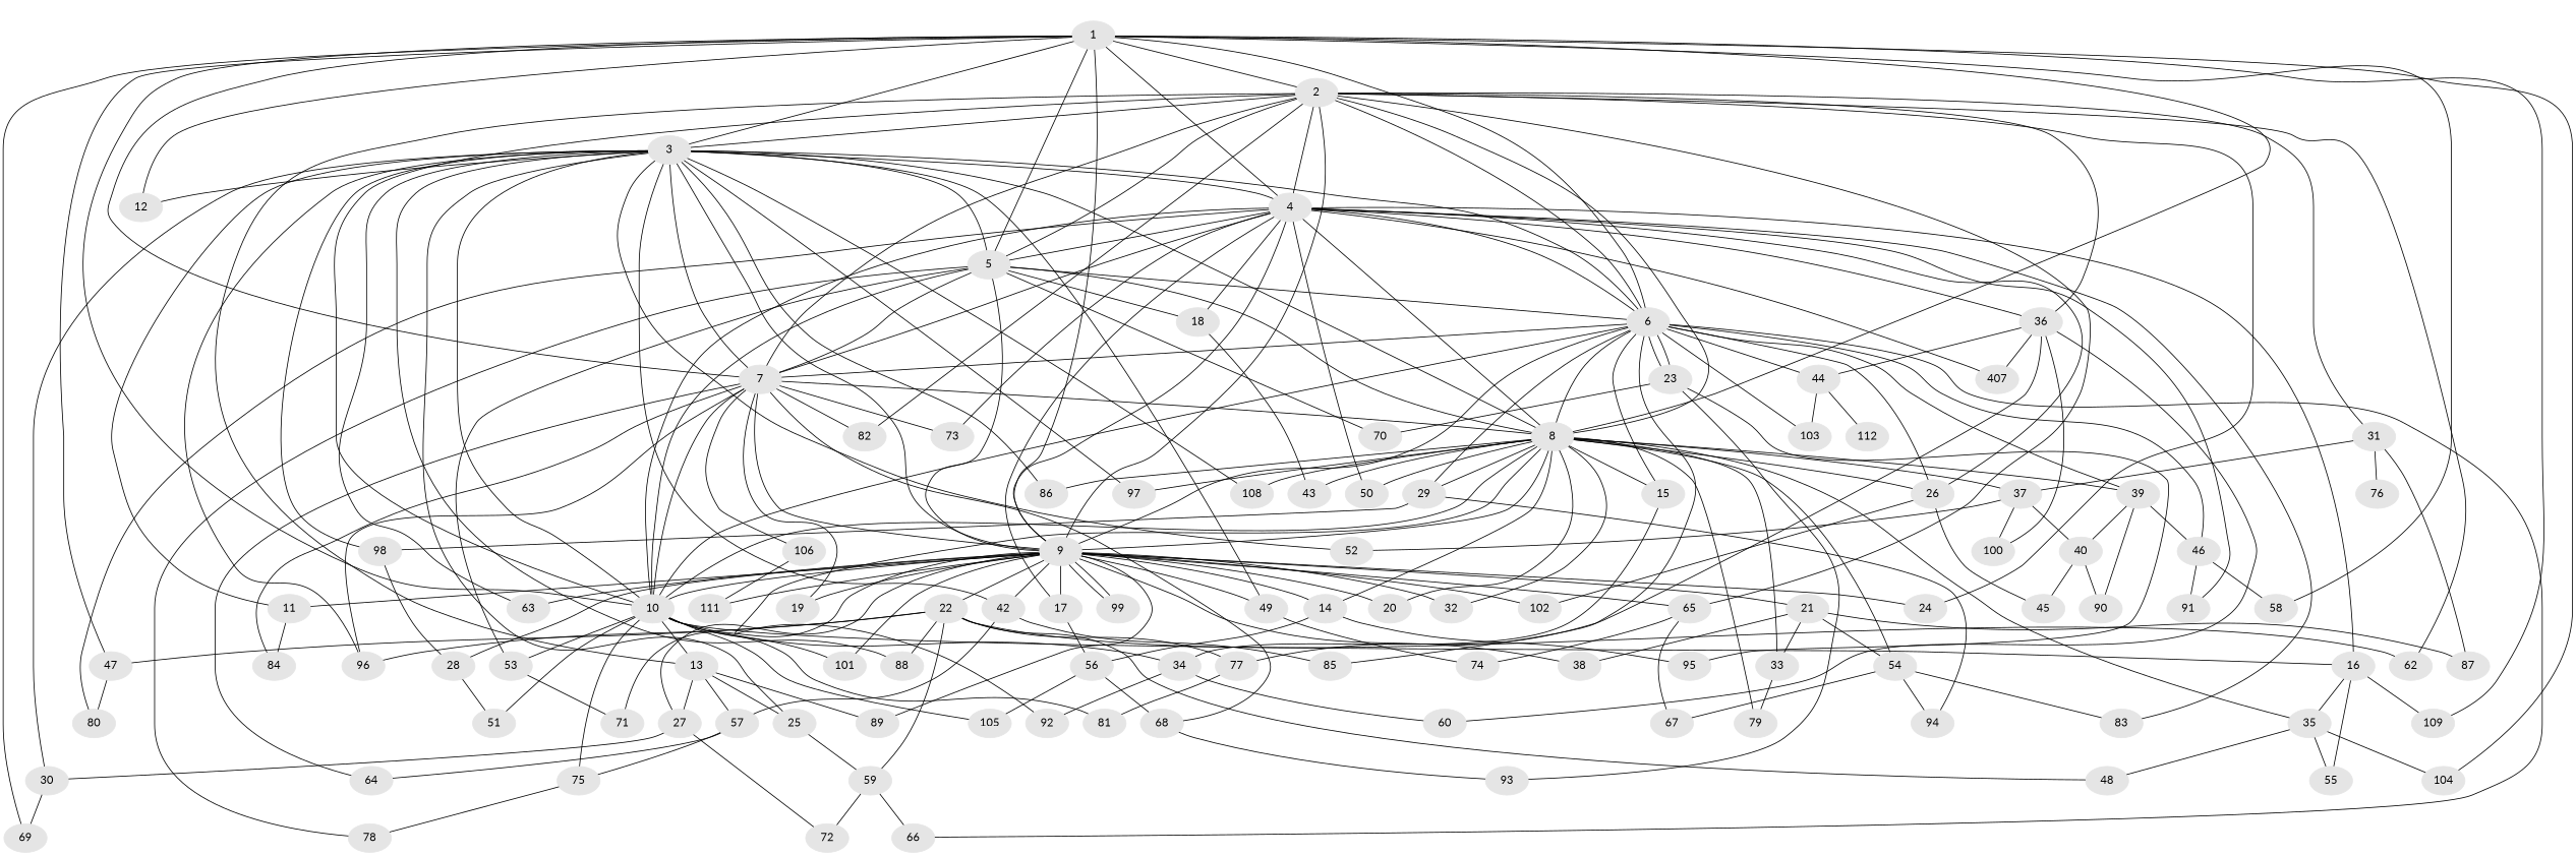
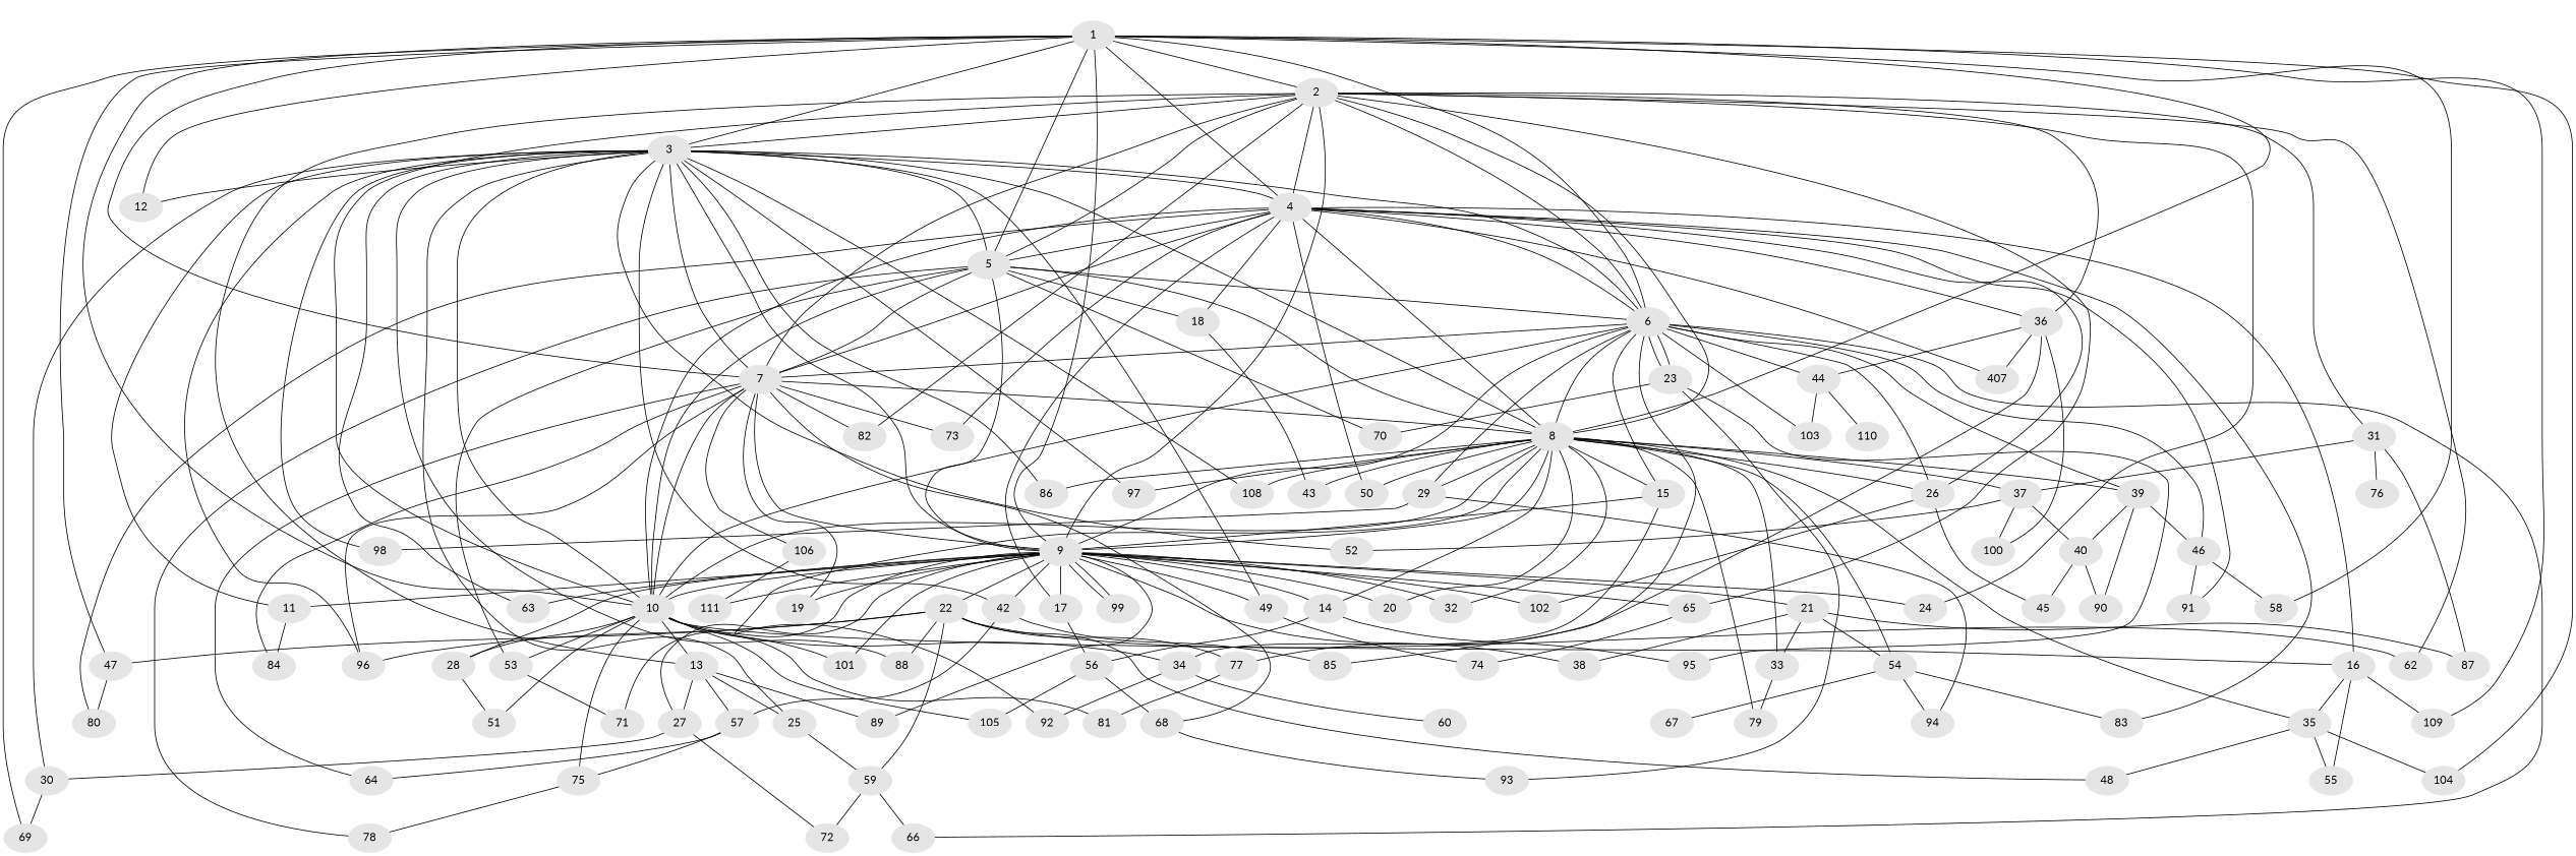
  graph {
    fontname=Lato
    node [color=gray90 fontname=Lato style=filled]
    edge [fontname=Lato]
    1
    2
    3
    4
    5
    6
    7
    8
    9
    10
    12
    47
    58
    69
    104
    109
    13
    24
    31
    36
    62
    65
    82
    11
    25
    30
    42
    49
    52
    63
    86
    88
    97
    98
    108
    96
    16
    17
    18
    26
    50
    73
    80
    83
    91
    n46 [label=407]
    53
    70
    78
    15
    23
    29
    39
    44
    46
    66
    85
    103
    19
    64
    68
    84
    106
    14
    20
    32
    33
    35
    37
    43
    54
    79
    92
    22
    21
    27
    28
    38
    71
    89
    99
    101
    102
    111
    34
    51
    75
    81
    105
    57
    76
    87
    77
    60
    100
    74
    67
    48
    59
    55
    56
    45
    95
    93
    94
    40
    90
-   110 [label=112]
+   110
    72
    1 -- 2
    1 -- 3
    1 -- 4
    1 -- 5
    1 -- 6
    1 -- 7
    1 -- 8
    1 -- 9
    1 -- 10
    1 -- 12
    1 -- 47
    1 -- 58
    1 -- 69
    1 -- 104
    1 -- 109
    2 -- 3
    2 -- 4
    2 -- 5
    2 -- 6
    2 -- 7
    2 -- 8
    2 -- 9
    2 -- 10
    2 -- 13
    2 -- 24
    2 -- 31
    2 -- 36
    2 -- 62
    2 -- 65
    2 -- 82
    3 -- 4
    3 -- 5
    3 -- 6
    3 -- 7
    3 -- 8
    3 -- 9
    3 -- 10
    3 -- 12
    3 -- 11
    3 -- 25
    3 -- 30
    3 -- 42
    3 -- 49
    3 -- 52
    3 -- 63
    3 -- 86
    3 -- 88
    3 -- 97
    3 -- 98
    3 -- 108
    3 -- 96
    4 -- 5
    4 -- 6
    4 -- 7
    4 -- 8
-   4 -- 9
+   15 -- 9
    4 -- 10
    4 -- 36
    4 -- 16
    4 -- 17
    4 -- 18
    4 -- 26
    4 -- 50
    4 -- 73
    4 -- 80
    4 -- 83
    4 -- 91
    4 -- n46
    5 -- 6
    5 -- 7
    5 -- 8
    5 -- 9
    5 -- 10
    5 -- 18
    5 -- 53
    5 -- 70
    5 -- 78
    6 -- 7
    6 -- 8
    6 -- 9
    6 -- 10
    6 -- 26
    6 -- 15
    6 -- 23
    6 -- 23
    6 -- 29
    6 -- 39
    6 -- 44
    6 -- 46
    6 -- 66
    6 -- 85
    6 -- 103
    7 -- 8
    7 -- 9
    7 -- 10
    7 -- 82
    7 -- 96
    7 -- 73
    7 -- 19
    7 -- 64
    7 -- 68
    7 -- 84
    7 -- 106
    8 -- 9
    8 -- 10
    8 -- 86
    8 -- 97
    8 -- 108
    8 -- 26
    8 -- 50
    8 -- 15
    8 -- 29
    8 -- 39
    8 -- 14
    8 -- 20
    8 -- 32
    8 -- 33
    8 -- 35
    8 -- 37
    8 -- 43
    8 -- 54
    8 -- 79
    8 -- 92
    9 -- 10
    9 -- 24
    9 -- 65
    9 -- 11
    9 -- 42
    9 -- 49
    9 -- 63
    9 -- 17
    9 -- 19
    9 -- 14
    9 -- 20
    9 -- 32
    9 -- 22
    9 -- 21
    9 -- 27
    9 -- 28
    9 -- 38
    9 -- 71
    9 -- 89
    9 -- 99
    9 -- 99
    9 -- 101
    9 -- 102
    9 -- 111
    10 -- 13
    10 -- 16
    10 -- 53
-   98 -- 28
+   10 -- 28
    10 -- 101
    10 -- 34
    10 -- 51
    10 -- 75
    10 -- 81
    10 -- 105
    47 -- 80
    13 -- 25
    13 -- 27
    13 -- 89
    13 -- 57
    31 -- 37
    31 -- 76
    31 -- 87
    36 -- n46
    36 -- 44
    36 -- 77
-   36 -- 60
    36 -- 100
    65 -- 74
-   65 -- 67
    11 -- 84
    25 -- 59
    30 -- 69
    42 -- 85
    42 -- 57
    49 -- 74
    16 -- 109
    16 -- 35
    16 -- 55
    17 -- 56
    18 -- 43
    26 -- 102
    26 -- 45
    53 -- 71
    15 -- 34
    23 -- 70
    23 -- 95
    23 -- 93
    29 -- 98
    29 -- 94
    39 -- 46
    39 -- 40
    39 -- 90
    44 -- 103
    44 -- 110
    46 -- 58
    46 -- 91
    68 -- 93
    106 -- 111
    14 -- 56
    14 -- 95
    33 -- 79
    35 -- 104
    35 -- 48
    35 -- 55
    37 -- 52
    37 -- 100
    37 -- 40
    54 -- 83
    54 -- 67
    54 -- 94
    22 -- 47
    22 -- 62
    22 -- 88
    22 -- 96
    22 -- 77
    22 -- 48
    22 -- 59
    21 -- 33
    21 -- 54
    21 -- 38
    21 -- 87
    27 -- 30
    27 -- 72
    28 -- 51
    34 -- 92
    34 -- 60
    75 -- 78
    57 -- 64
    57 -- 75
    77 -- 81
    59 -- 66
    59 -- 72
    56 -- 68
    56 -- 105
    40 -- 45
    40 -- 90
  }
